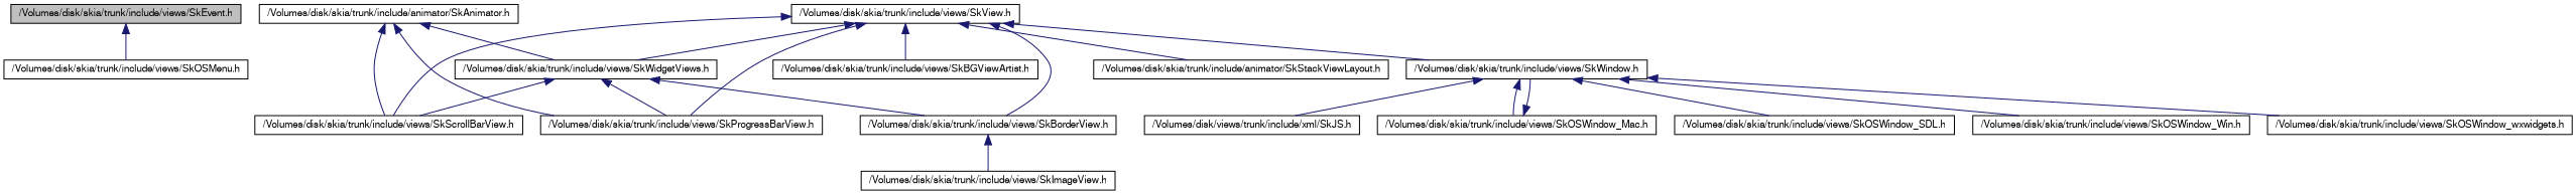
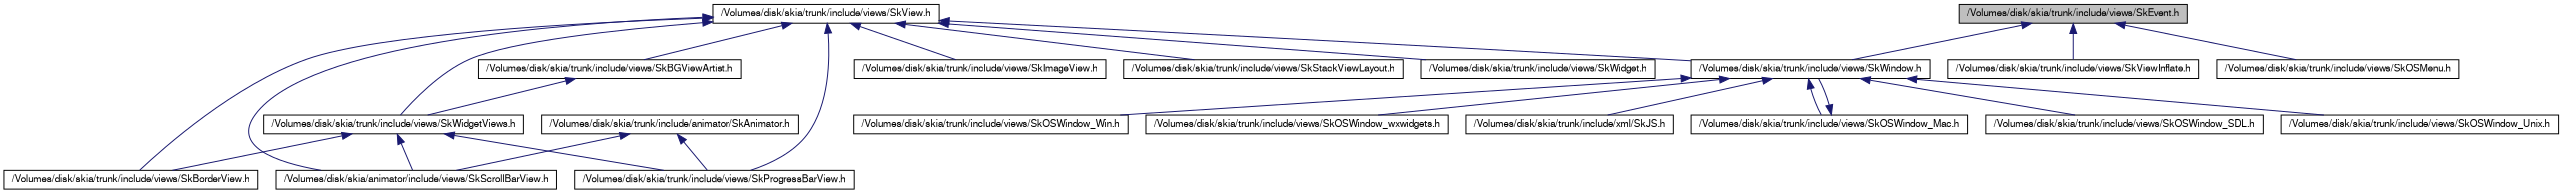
  digraph {
    node [color=black fillcolor=white fontname=FreeSans fontsize=10 shape=record style=filled]
    edge [color=midnightblue dir=back fontname=FreeSans fontsize=10 labelfontname=FreeSans labelfontsize=10 style=solid]
    n1 [fillcolor=grey75 fontcolor=black height=0.2 label="/Volumes/disk/skia/trunk/include/views/SkEvent.h" width=0.4]
    n2 [height=0.2 label="/Volumes/disk/skia/trunk/include/views/SkWindow.h" width=0.4]
    n3 [height=0.2 label="/Volumes/disk/skia/trunk/include/views/SkOSMenu.h" width=0.4]
+   n4 [height=0.2 label="/Volumes/disk/skia/trunk/include/views/SkViewInflate.h" width=0.4]
    n5 [height=0.2 label="/Volumes/disk/skia/trunk/include/views/SkOSWindow_Mac.h" width=0.4]
    n6 [height=0.2 label="/Volumes/disk/skia/trunk/include/views/SkOSWindow_SDL.h" width=0.4]
+   n7 [height=0.2 label="/Volumes/disk/skia/trunk/include/views/SkOSWindow_Unix.h" width=0.4]
    n8 [height=0.2 label="/Volumes/disk/skia/trunk/include/views/SkOSWindow_Win.h" width=0.4]
    n9 [height=0.2 label="/Volumes/disk/skia/trunk/include/views/SkOSWindow_wxwidgets.h" width=0.4]
-   n10 [height=0.2 label="/Volumes/disk/views/trunk/include/xml/SkJS.h" width=0.4]
+   n10 [height=0.2 label="/Volumes/disk/skia/trunk/include/xml/SkJS.h" width=0.4]
    n11 [height=0.2 label="/Volumes/disk/skia/trunk/include/animator/SkAnimator.h" width=0.4]
    n12 [height=0.2 label="/Volumes/disk/skia/trunk/include/views/SkProgressBarView.h" width=0.4]
-   n13 [height=0.2 label="/Volumes/disk/skia/trunk/include/views/SkScrollBarView.h" width=0.4]
+   n13 [height=0.2 label="/Volumes/disk/skia/animator/include/views/SkScrollBarView.h" width=0.4]
    n14 [height=0.2 label="/Volumes/disk/skia/trunk/include/views/SkWidgetViews.h" width=0.4]
    n15 [height=0.2 label="/Volumes/disk/skia/trunk/include/views/SkView.h" width=0.4]
    n16 [height=0.2 label="/Volumes/disk/skia/trunk/include/views/SkBorderView.h" width=0.4]
    n17 [height=0.2 label="/Volumes/disk/skia/trunk/include/views/SkBGViewArtist.h" width=0.4]
    n18 [height=0.2 label="/Volumes/disk/skia/trunk/include/views/SkImageView.h" width=0.4]
-   n19 [height=0.2 label="/Volumes/disk/skia/trunk/include/animator/SkStackViewLayout.h" width=0.4]
+   n19 [height=0.2 label="/Volumes/disk/skia/trunk/include/views/SkStackViewLayout.h" width=0.4]
+   n20 [height=0.2 label="/Volumes/disk/skia/trunk/include/views/SkWidget.h" width=0.4]
+   n1 -> n2
    n1 -> n3
+   n1 -> n4
    n2 -> n5
    n2 -> n6
+   n2 -> n7
    n2 -> n8
    n2 -> n9
    n2 -> n10
    n5 -> n2
    n11 -> n12
    n11 -> n13
-   n11 -> n14
+   n17 -> n14
    n14 -> n12
    n14 -> n13
    n14 -> n16
    n15 -> n2
    n15 -> n12
    n15 -> n13
    n15 -> n14
    n15 -> n16
    n15 -> n17
-   n16 -> n18
+   n15 -> n18
    n15 -> n19
+   n15 -> n20
  }
